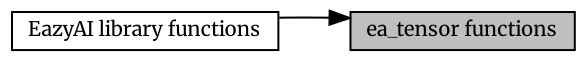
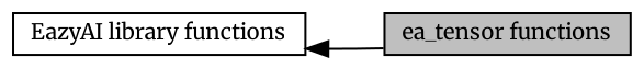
  digraph {
    rankdir=LR
    fontname=Merriweather
    node [color=black fontname=Merriweather fontsize=10 shape=box]
    n1 [height=0.2 label="EazyAI library functions" width=0.4]
    n2 [fillcolor=grey75 fontcolor=black height=0.2 label="ea_tensor functions" style=filled width=0.4]
-   n2 -> n1 [dir=back fontname=Merriweather fontsize=10 labelfontname=Helvetica labelfontsize=10 shape=plaintext style=solid]
+   n1 -> n2 [dir=back fontname=Merriweather fontsize=10 labelfontname=Helvetica labelfontsize=10 shape=plaintext style=solid]
  }
